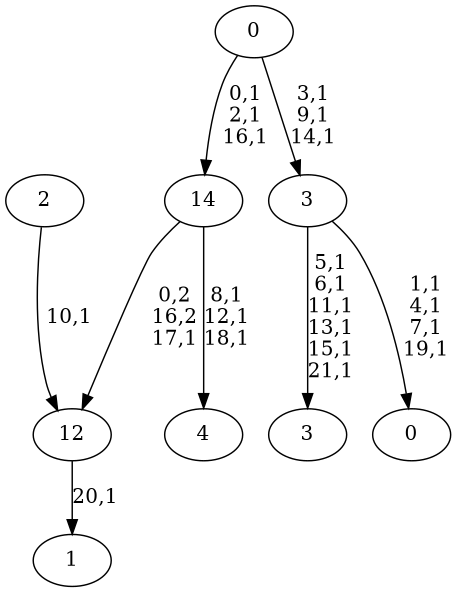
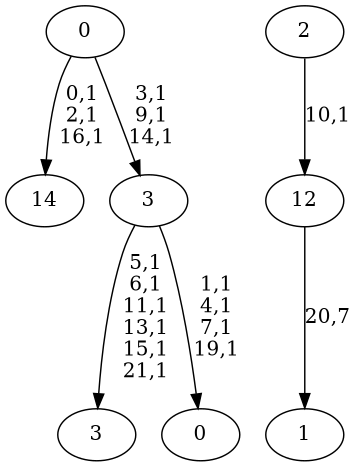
  digraph {
-   n1 [label=4]
    n2 [label=3]
    n3 [label=2]
    12
    n5 [label=1]
    n6 [label=14]
    n7 [label=0]
    3
    0
    n3 -> 12 [label="10,1"]
-   12 -> n5 [label="20,1"]
-   n6 -> n1 [label="8,1\n12,1\n18,1"]
-   n6 -> 12 [label="0,2\n16,2\n17,1"]
+   12 -> n5 [label="20,7"]
    3 -> n2 [label="5,1\n6,1\n11,1\n13,1\n15,1\n21,1"]
    3 -> n7 [label="1,1\n4,1\n7,1\n19,1"]
    0 -> n6 [label="0,1\n2,1\n16,1"]
    0 -> 3 [label="3,1\n9,1\n14,1"]
  }
